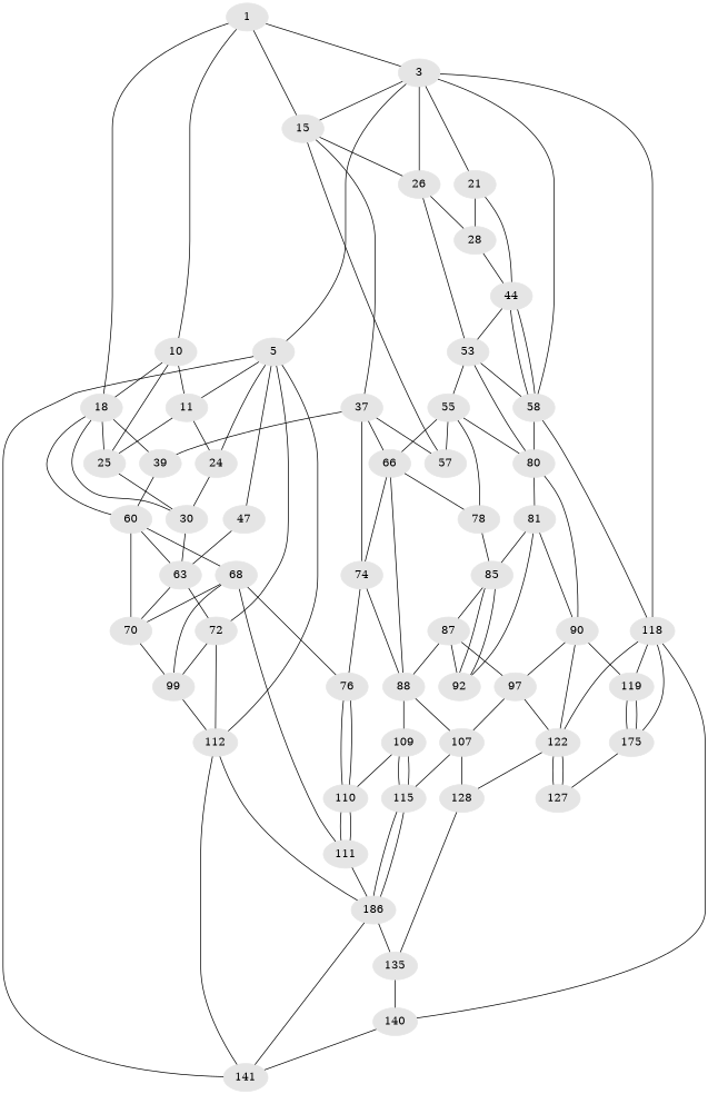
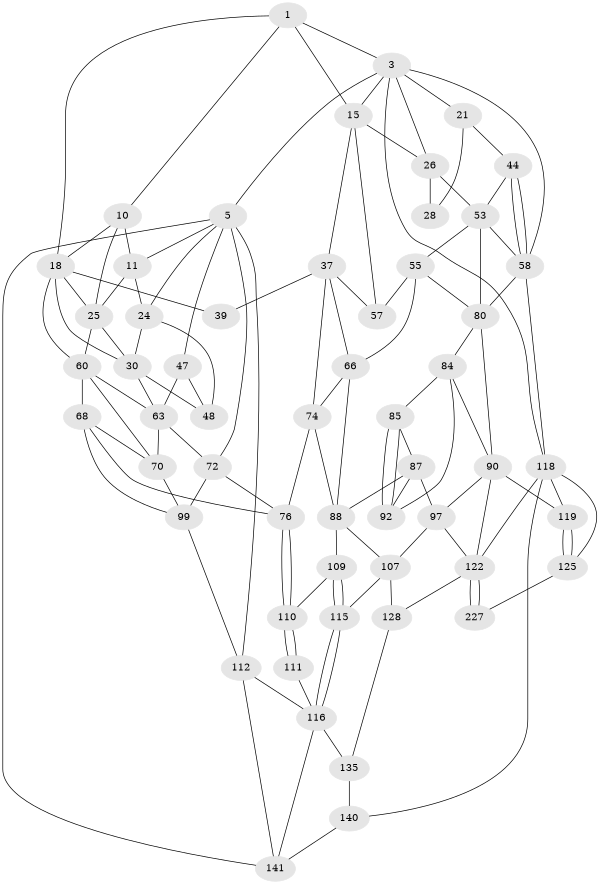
  graph {
    node [color=gray90 style=filled]
    1 [super="+2+8"]
    3 [super="+4+14"]
    10 [super="+19"]
    15 [super="+16"]
    18 [super="+34"]
    5 [super="+6+46+114"]
    21 [super="+22"]
    26 [super="+27"]
    58 [super="+94"]
    118 [super="+129"]
    11 [super="+23"]
    25 [super="+29"]
    37 [super="+38+65"]
    57
    30 [super="+31"]
    39 [super="+40"]
    60 [super="+61"]
    24 [super="+33"]
    47
    72 [super="+73"]
    112 [super="+134+113"]
    141 [super="+142"]
    28 [super="+42"]
    44 [super="+45"]
    53 [super="+54"]
    80 [super="+89+81"]
    119
    122 [super="+123"]
-   125 [super="+130+126" label=175]
+   125 [super="+130+126"]
    140
+   48
    63 [super="+71+64"]
    99 [super="+100+102"]
-   116 [super="+136+117" label=186]
+   116 [super="+136+117"]
    66 [super="+79"]
    74 [super="+75"]
    68 [super="+69"]
    70 [super="+83"]
    55 [super="+77+56"]
-   78
    88 [super="+98"]
    76
-   84 [super="+91" label=81]
+   84 [super="+91"]
    90 [super="+95"]
    85 [super="+86"]
    111
    107 [super="+120"]
    109
    110
    92
    87 [super="+93"]
    97 [super="+106"]
    115 [super="+121"]
    128
-   127
+   127 [label=227]
    135 [super="+137"]
    1 -- 3
    1 -- 10
    1 -- 15
    1 -- 18
    3 -- 15
    3 -- 5 [weight=2]
    3 -- 21 [weight=2]
    3 -- 26
    3 -- 58
    3 -- 118
    10 -- 18
    10 -- 11
    10 -- 25
    15 -- 26 [weight=2]
    15 -- 37
    15 -- 57
    18 -- 25
    18 -- 30 [weight=2]
    18 -- 39
    18 -- 60
    5 -- 11
    5 -- 24
    5 -- 47
    5 -- 72
    5 -- 112
    5 -- 141
    21 -- 28
    21 -- 44
    26 -- 28 [weight=2]
    26 -- 53
    58 -- 118
    58 -- 80
    118 -- 119
    118 -- 122
    118 -- 125 [weight=2]
    118 -- 140
    11 -- 25
    11 -- 24
    25 -- 30
    37 -- 57
    37 -- 39
    37 -- 66
    37 -- 74
+   30 -- 48
    30 -- 63
-   39 -- 60 [weight=2]
+   25 -- 60 [weight=2]
    60 -- 63
    60 -- 68
    60 -- 70
    24 -- 30
+   24 -- 48
+   47 -- 48
    47 -- 63
-   72 -- 112
+   72 -- 76
    72 -- 99
    112 -- 141
    112 -- 116
-   28 -- 44
    44 -- 58
    44 -- 58
    44 -- 53
    53 -- 58
    53 -- 80
    53 -- 55
    80 -- 84
    80 -- 90
    119 -- 125
    119 -- 125
    122 -- 128
    122 -- 127 [weight=2]
    122 -- 127
    125 -- 127
    140 -- 141
    63 -- 72
    63 -- 70
    99 -- 112
    116 -- 141
    116 -- 135
    66 -- 74
-   66 -- 78
    66 -- 88
    74 -- 88
    74 -- 76
    68 -- 99
    68 -- 70
    68 -- 76
-   68 -- 111
    70 -- 99
    55 -- 57
    55 -- 80
    55 -- 66
-   55 -- 78
-   78 -- 85
    88 -- 107
    88 -- 109
    76 -- 110
    76 -- 110
    84 -- 90
    84 -- 85
    84 -- 92
    90 -- 119
    90 -- 122
    90 -- 97
    85 -- 92
    85 -- 92
    85 -- 87
    111 -- 116
    107 -- 115
    107 -- 128
    109 -- 110
    109 -- 115
    109 -- 115
    110 -- 111
    110 -- 111
    87 -- 88
    87 -- 92
    87 -- 97
    97 -- 122
    97 -- 107
    115 -- 116
    115 -- 116
    128 -- 135
    135 -- 140
  }
